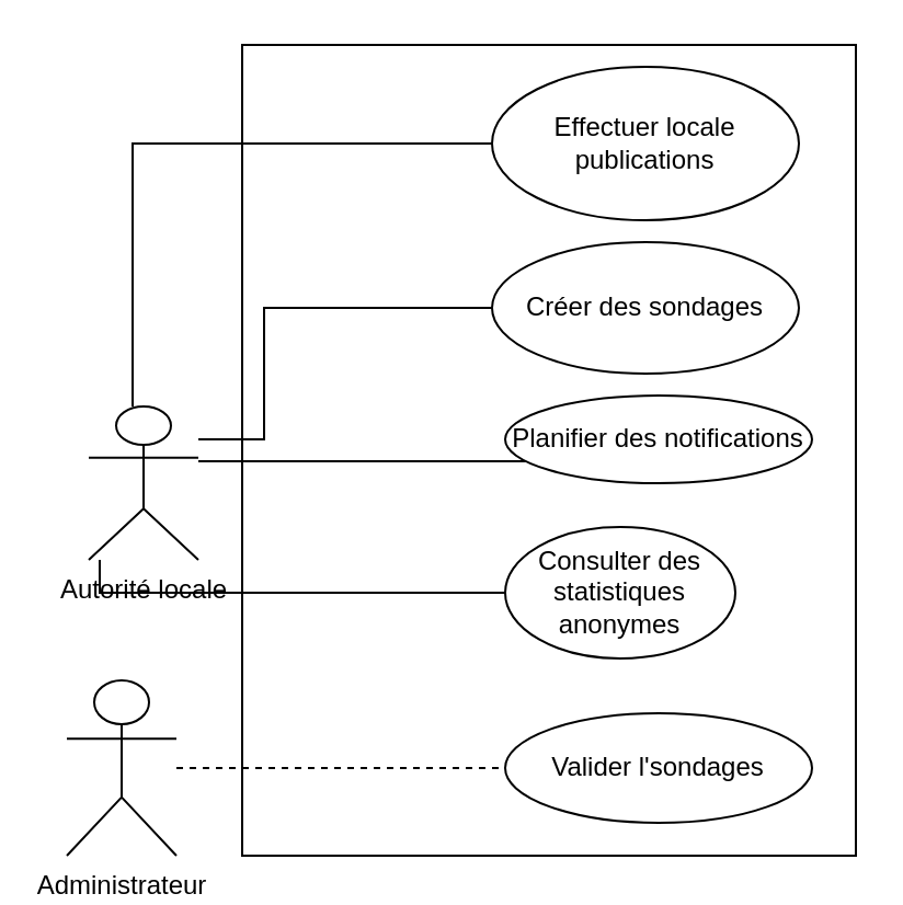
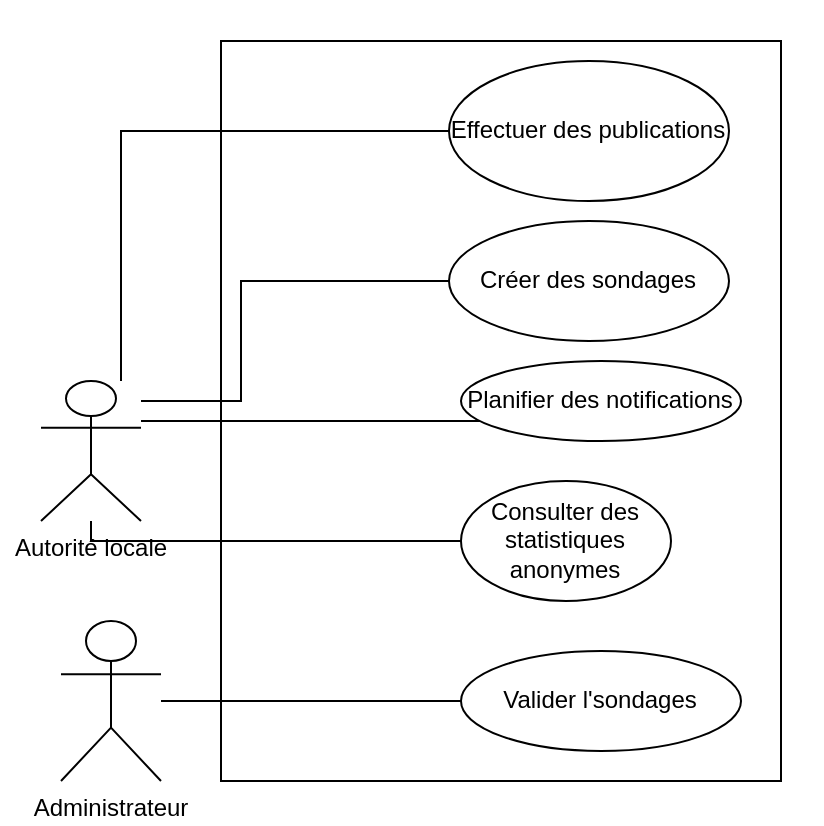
  <mxCell id="0" />
  <mxCell id="1" parent="0" />
  <mxCell id="2" value="" style="rounded=0;whiteSpace=wrap;html=1;" vertex="1" parent="1"><mxGeometry x="110" y="20" width="280" height="370" as="geometry" /></mxCell>
  <mxCell id="3" style="edgeStyle=orthogonalEdgeStyle;rounded=0;orthogonalLoop=1;jettySize=auto;html=1;strokeWidth=1;fontSize=14;endArrow=none;endFill=0;" edge="1" parent="1" source="8"><mxGeometry relative="1" as="geometry"><Array as="points"><mxPoint x="60" y="65" /><mxPoint x="230" y="65" /><mxPoint x="230" y="70" /><mxPoint x="236" y="70" /></Array><mxPoint x="236" y="70" as="targetPoint" /></mxGeometry></mxCell>
  <mxCell id="4" style="edgeStyle=orthogonalEdgeStyle;rounded=0;orthogonalLoop=1;jettySize=auto;html=1;strokeWidth=1;fontSize=14;endArrow=none;endFill=0;entryX=0;entryY=0.5;entryDx=0;entryDy=0;" edge="1" parent="1" source="8" target="13"><mxGeometry relative="1" as="geometry"><Array as="points"><mxPoint x="120" y="200" /><mxPoint x="120" y="140" /></Array><mxPoint x="220" y="140" as="targetPoint" /></mxGeometry></mxCell>
  <mxCell id="5" style="edgeStyle=orthogonalEdgeStyle;rounded=0;orthogonalLoop=1;jettySize=auto;html=1;entryX=0;entryY=0.5;entryDx=0;entryDy=0;strokeWidth=1;fontSize=14;endArrow=none;endFill=0;" edge="1" parent="1" source="8" target="10"><mxGeometry relative="1" as="geometry"><Array as="points"><mxPoint x="260" y="210" /></Array></mxGeometry></mxCell>
  <mxCell id="6" style="edgeStyle=orthogonalEdgeStyle;rounded=0;orthogonalLoop=1;jettySize=auto;html=1;entryX=0;entryY=0.5;entryDx=0;entryDy=0;strokeWidth=1;fontSize=14;endArrow=none;endFill=0;" edge="1" parent="1" source="8" target="14"><mxGeometry relative="1" as="geometry"><Array as="points"><mxPoint x="45" y="270" /></Array></mxGeometry></mxCell>
- <mxCell id="7" style="edgeStyle=orthogonalEdgeStyle;rounded=0;orthogonalLoop=1;jettySize=auto;html=1;strokeWidth=1;fontSize=14;endArrow=none;endFill=0;entryX=0;entryY=0.5;entryDx=0;entryDy=0;dashed=1;" edge="1" parent="1" source="9" target="12"><mxGeometry relative="1" as="geometry"><mxPoint x="250" y="230" as="targetPoint" /><mxPoint x="90" y="360" as="sourcePoint" /><Array as="points"><mxPoint x="240" y="350" /><mxPoint x="240" y="350" /></Array></mxGeometry></mxCell>
- <mxCell id="8" value="Autorité locale" style="shape=umlActor;verticalLabelPosition=bottom;verticalAlign=top;html=1;outlineConnect=0;" vertex="1" parent="1"><mxGeometry x="40" y="185" width="50" height="70" as="geometry" /></mxCell>
+ <mxCell id="7" style="edgeStyle=orthogonalEdgeStyle;rounded=0;orthogonalLoop=1;jettySize=auto;html=1;strokeWidth=1;fontSize=14;endArrow=none;endFill=0;entryX=0;entryY=0.5;entryDx=0;entryDy=0;" edge="1" parent="1" source="9" target="12"><mxGeometry relative="1" as="geometry"><mxPoint x="250" y="230" as="targetPoint" /><mxPoint x="90" y="360" as="sourcePoint" /><Array as="points"><mxPoint x="240" y="350" /><mxPoint x="240" y="350" /></Array></mxGeometry></mxCell>
+ <mxCell id="8" value="Autorité locale" style="shape=umlActor;verticalLabelPosition=bottom;verticalAlign=top;html=1;outlineConnect=0;" vertex="1" parent="1"><mxGeometry x="20" y="190" width="50" height="70" as="geometry" /></mxCell>
  <mxCell id="9" value="Administrateur" style="shape=umlActor;verticalLabelPosition=bottom;verticalAlign=top;html=1;outlineConnect=0;" vertex="1" parent="1"><mxGeometry x="30" y="310" width="50" height="80" as="geometry" /></mxCell>
  <mxCell id="10" value="Planifier des notifications" style="ellipse;whiteSpace=wrap;html=1;" vertex="1" parent="1"><mxGeometry x="230" y="180" width="140" height="40" as="geometry" /></mxCell>
- <mxCell id="11" value="Effectuer locale publications" style="ellipse;whiteSpace=wrap;html=1;" vertex="1" parent="1"><mxGeometry x="224" y="30" width="140" height="70" as="geometry" /></mxCell>
+ <mxCell id="11" value="Effectuer des publications" style="ellipse;whiteSpace=wrap;html=1;" vertex="1" parent="1"><mxGeometry x="224" y="30" width="140" height="70" as="geometry" /></mxCell>
  <mxCell id="12" value="Valider l'sondages" style="ellipse;whiteSpace=wrap;html=1;" vertex="1" parent="1"><mxGeometry x="230" y="325" width="140" height="50" as="geometry" /></mxCell>
  <mxCell id="13" value="Créer des sondages&lt;span id=&quot;docs-internal-guid-23791aef-7fff-9aef-de96-399cec2bebd8&quot;&gt;&lt;/span&gt;" style="ellipse;whiteSpace=wrap;html=1;" vertex="1" parent="1"><mxGeometry x="224" y="110" width="140" height="60" as="geometry" /></mxCell>
  <mxCell id="14" value="Consulter des statistiques anonymes" style="ellipse;whiteSpace=wrap;html=1;" vertex="1" parent="1"><mxGeometry x="230" y="240" width="105" height="60" as="geometry" /></mxCell>
